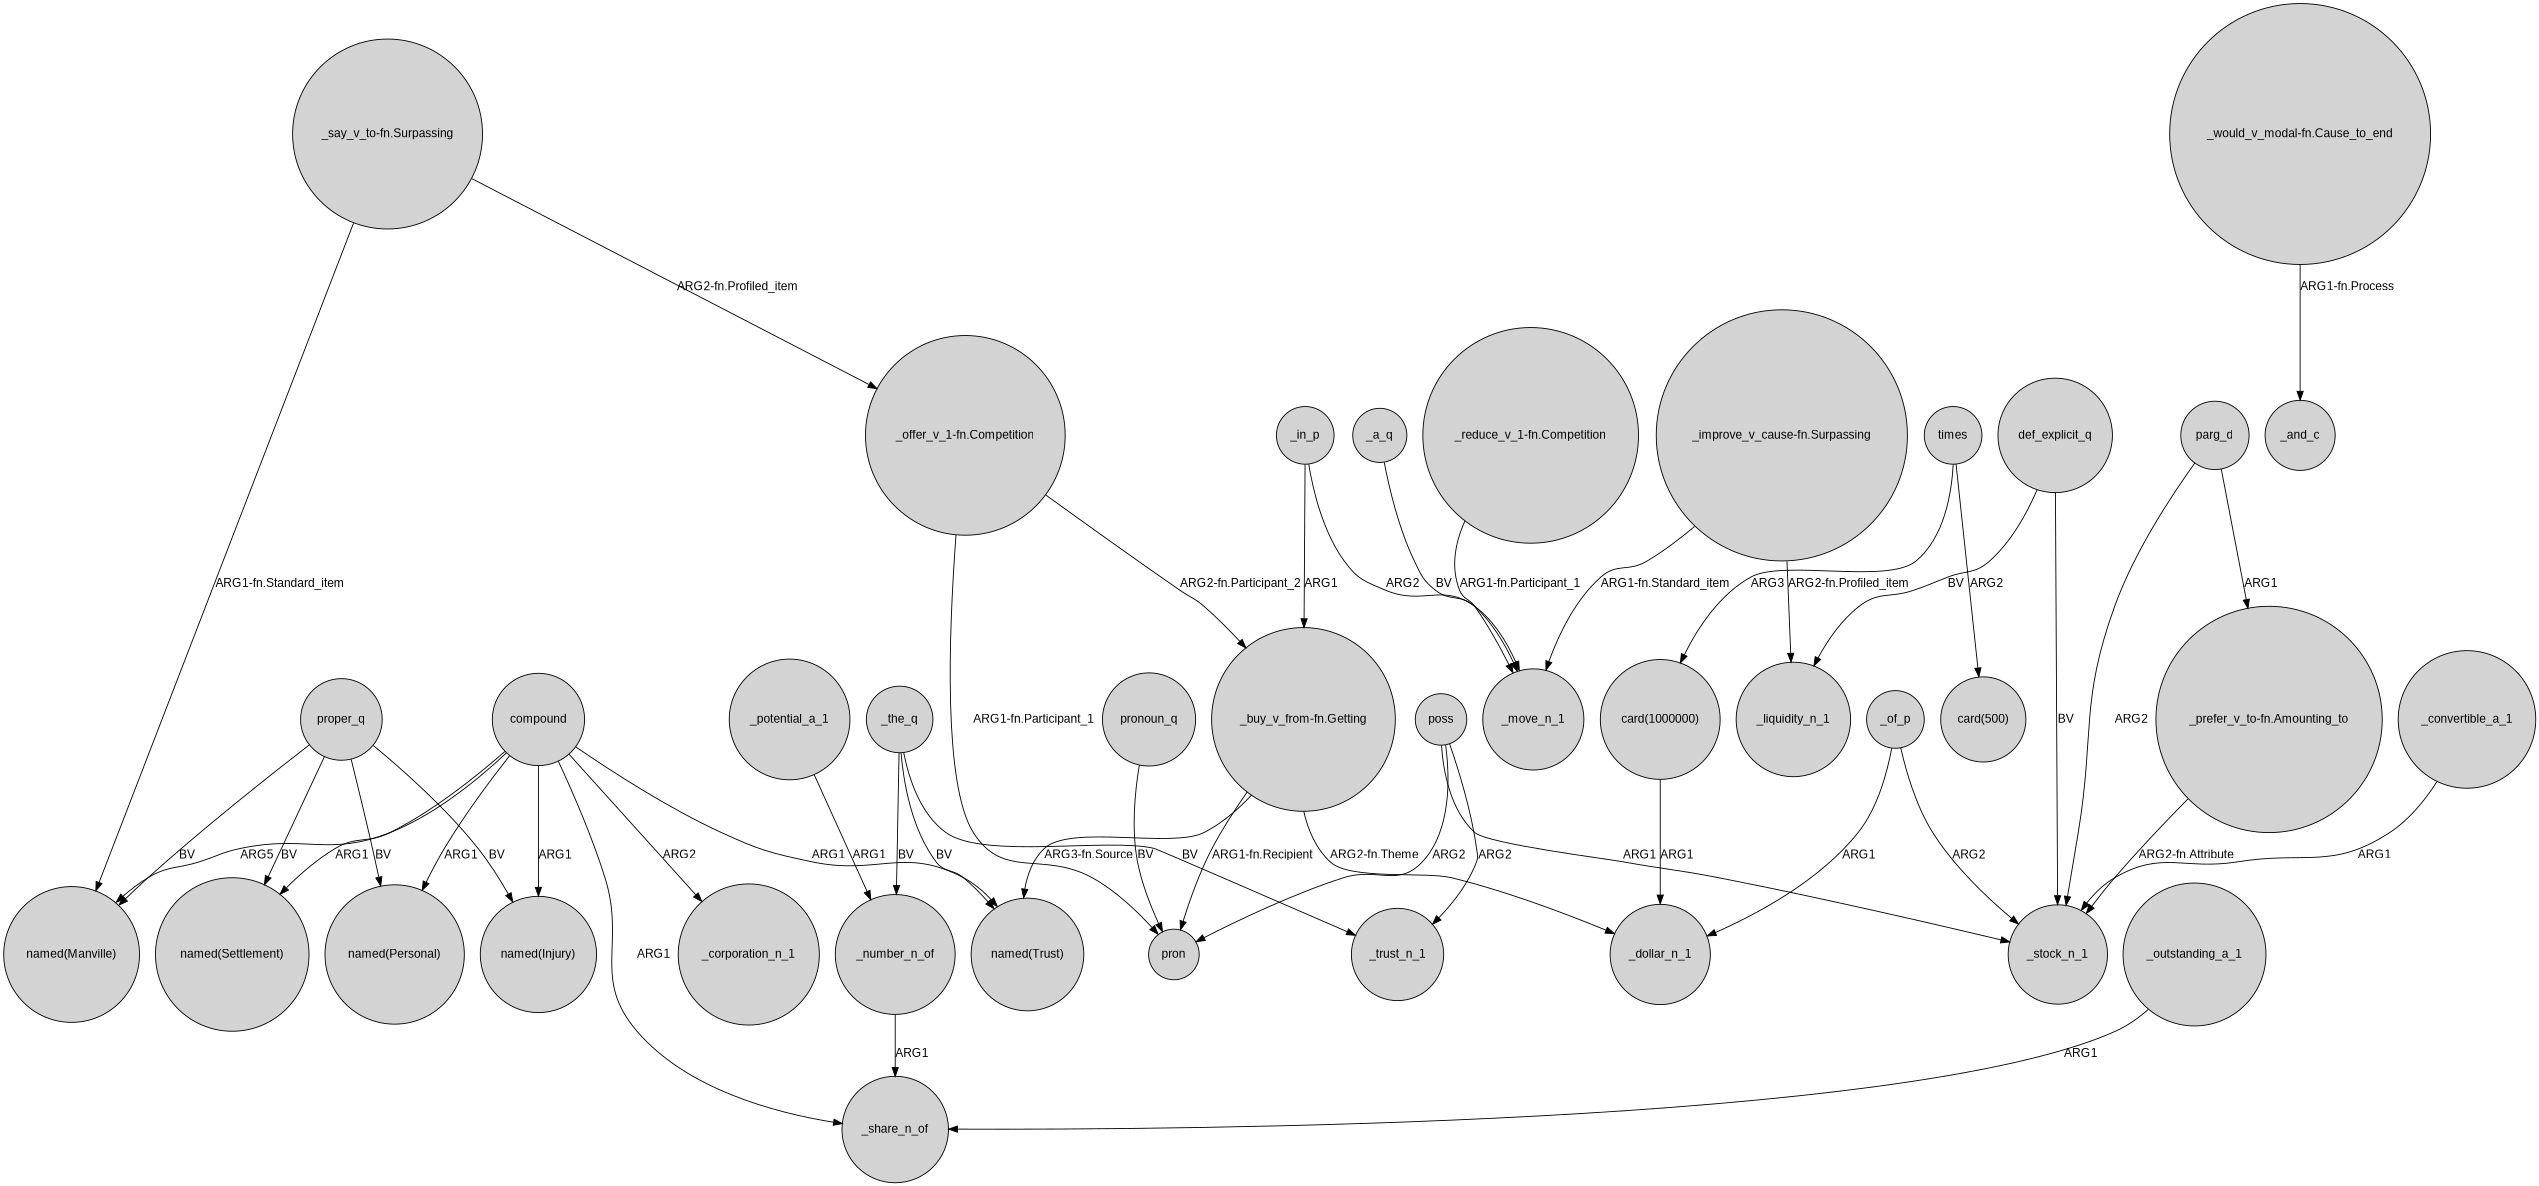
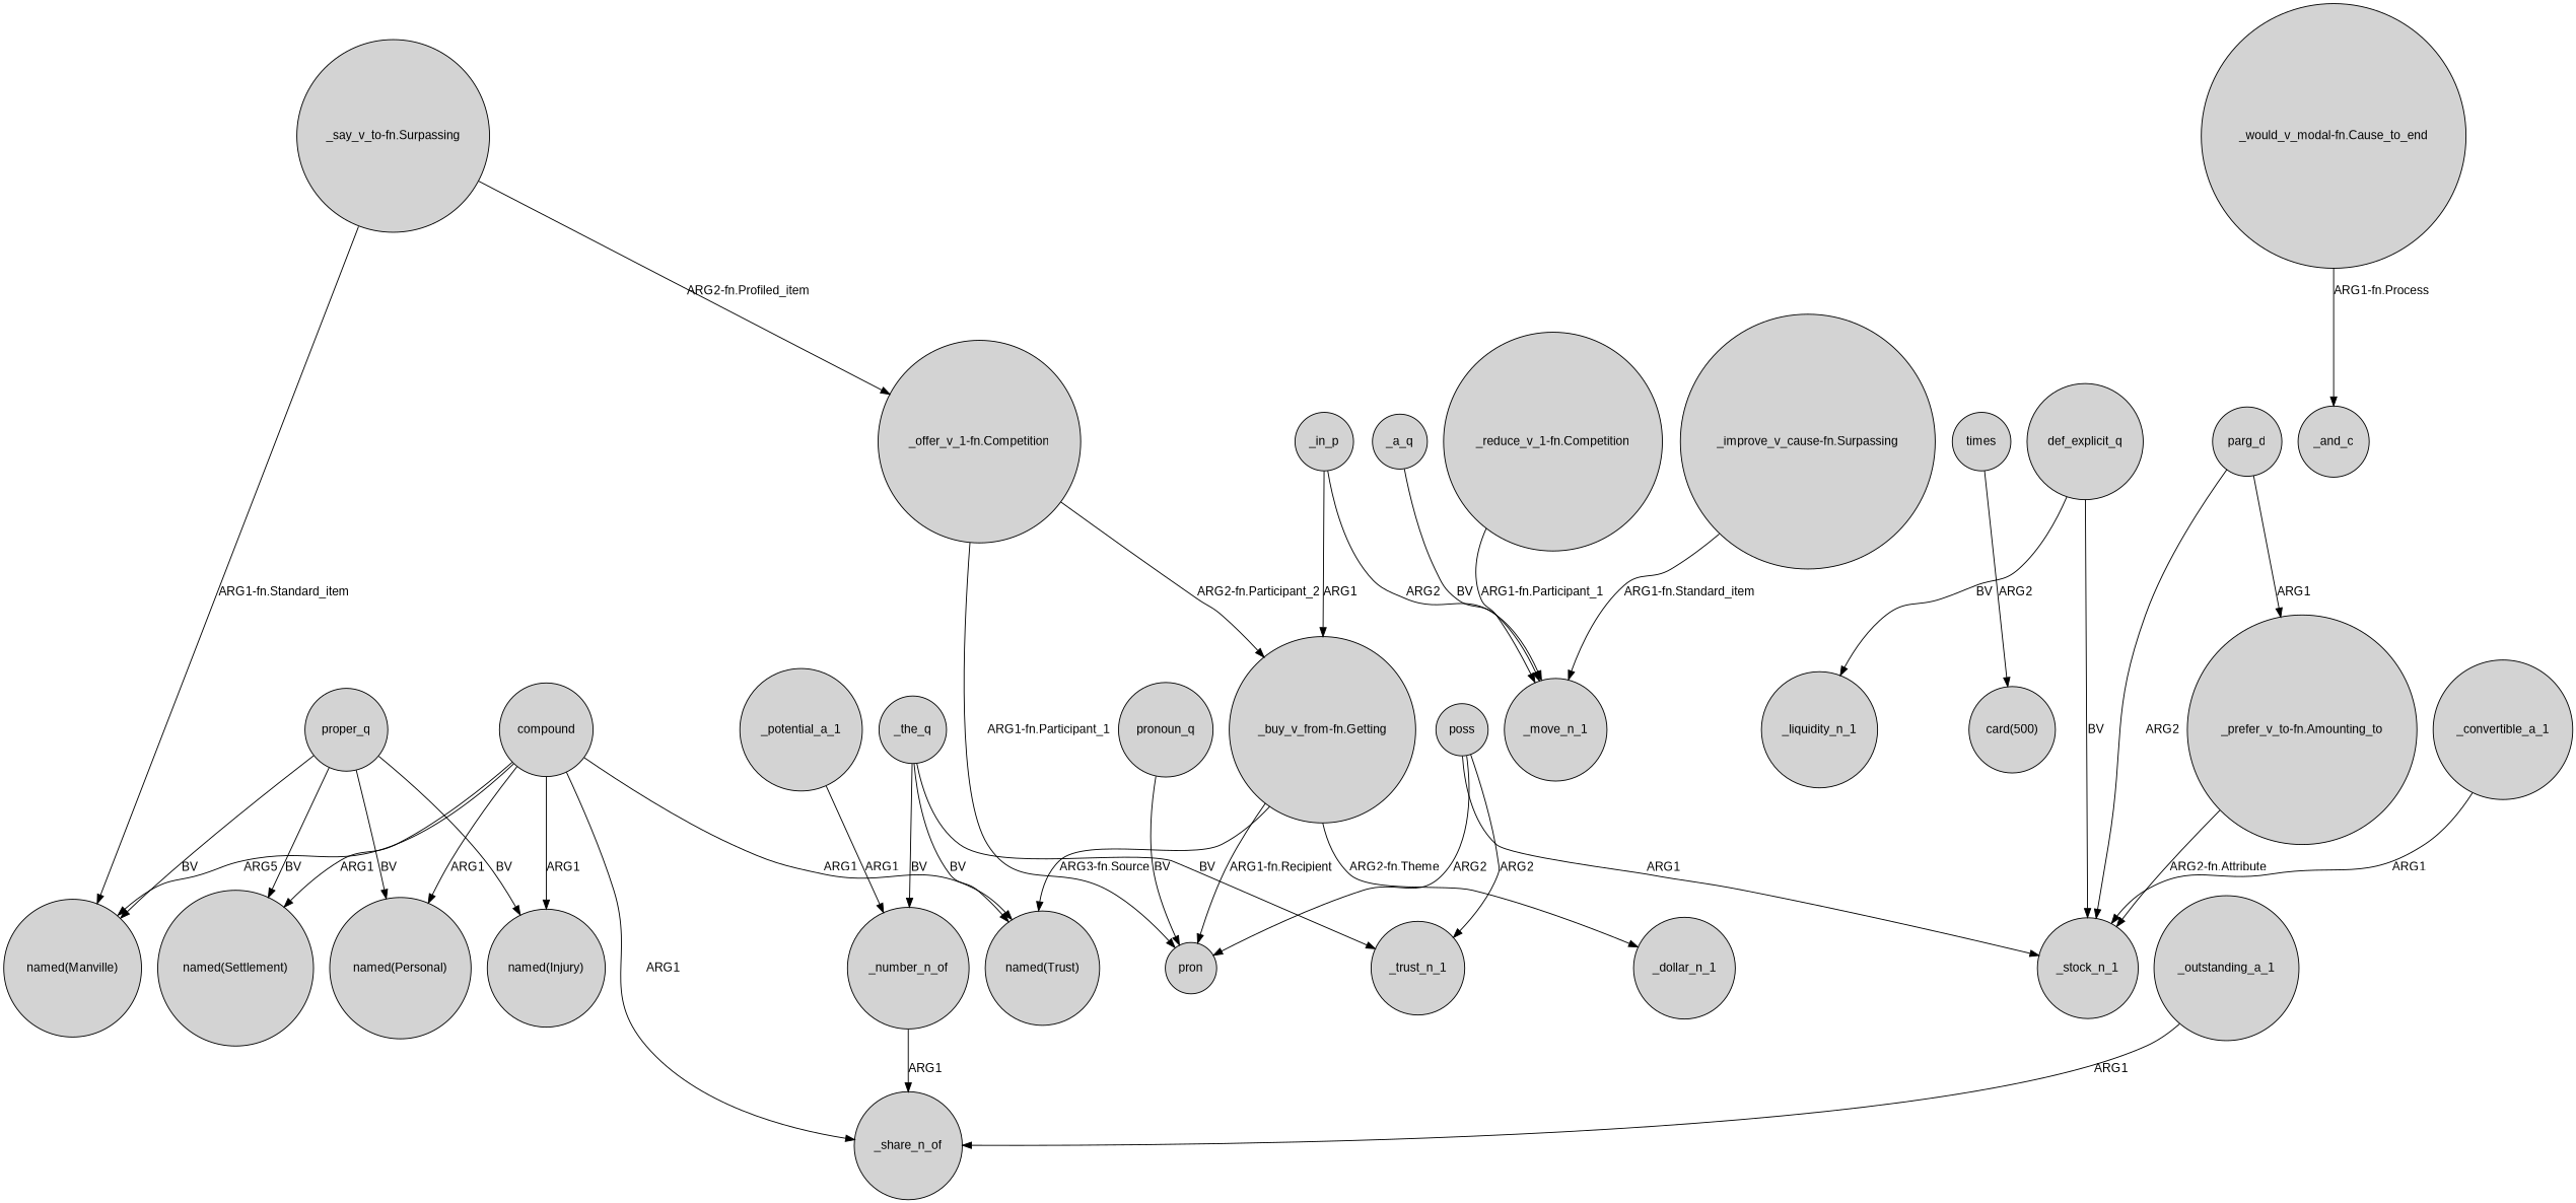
  digraph {
    fontname="Liberation Sans"
    node [fontname="Liberation Sans" shape=circle style=filled]
    edge [fontname="Liberation Sans"]
-   _of_p
    _dollar_n_1
    _stock_n_1
    proper_q
    "named(Manville)"
    "named(Injury)"
    "named(Personal)"
    "named(Settlement)"
    "_buy_v_from-fn.Getting"
    pron
    "named(Trust)"
    _the_q
    _number_n_of
    _trust_n_1
    _share_n_of
    compound
-   _corporation_n_1
    times
-   "card(1000000)"
    "card(500)"
    "_would_v_modal-fn.Cause_to_end"
    _and_c
    def_explicit_q
    _liquidity_n_1
    "_reduce_v_1-fn.Competition"
    _move_n_1
    "_say_v_to-fn.Surpassing"
    "_offer_v_1-fn.Competition"
    parg_d
    "_prefer_v_to-fn.Amounting_to"
    _outstanding_a_1
    pronoun_q
    "_improve_v_cause-fn.Surpassing"
    poss
    _in_p
    _convertible_a_1
    _a_q
    _potential_a_1
-   _of_p -> _dollar_n_1 [label=ARG1]
-   _of_p -> _stock_n_1 [label=ARG2]
    proper_q -> "named(Manville)" [label=BV]
    proper_q -> "named(Injury)" [label=BV]
    proper_q -> "named(Personal)" [label=BV]
    proper_q -> "named(Settlement)" [label=BV]
    "_buy_v_from-fn.Getting" -> _dollar_n_1 [label="ARG2-fn.Theme"]
    "_buy_v_from-fn.Getting" -> pron [label="ARG1-fn.Recipient"]
    "_buy_v_from-fn.Getting" -> "named(Trust)" [label="ARG3-fn.Source"]
    _the_q -> "named(Trust)" [label=BV]
    _the_q -> _number_n_of [label=BV]
    _the_q -> _trust_n_1 [label=BV]
    _number_n_of -> _share_n_of [label=ARG1]
    compound -> "named(Manville)" [label=ARG5]
    compound -> "named(Injury)" [label=ARG1]
    compound -> "named(Personal)" [label=ARG1]
    compound -> "named(Settlement)" [label=ARG1]
    compound -> "named(Trust)" [label=ARG1]
    compound -> _share_n_of [label=ARG1]
-   compound -> _corporation_n_1 [label=ARG2]
-   times -> "card(1000000)" [label=ARG3]
    times -> "card(500)" [label=ARG2]
-   "card(1000000)" -> _dollar_n_1 [label=ARG1]
    "_would_v_modal-fn.Cause_to_end" -> _and_c [label="ARG1-fn.Process"]
    def_explicit_q -> _stock_n_1 [label=BV]
    def_explicit_q -> _liquidity_n_1 [label=BV]
    "_reduce_v_1-fn.Competition" -> _move_n_1 [label="ARG1-fn.Participant_1"]
    "_say_v_to-fn.Surpassing" -> "named(Manville)" [label="ARG1-fn.Standard_item"]
    "_say_v_to-fn.Surpassing" -> "_offer_v_1-fn.Competition" [label="ARG2-fn.Profiled_item"]
    "_offer_v_1-fn.Competition" -> "_buy_v_from-fn.Getting" [label="ARG2-fn.Participant_2"]
    "_offer_v_1-fn.Competition" -> pron [label="ARG1-fn.Participant_1"]
    parg_d -> _stock_n_1 [label=ARG2]
    parg_d -> "_prefer_v_to-fn.Amounting_to" [label=ARG1]
    "_prefer_v_to-fn.Amounting_to" -> _stock_n_1 [label="ARG2-fn.Attribute"]
    _outstanding_a_1 -> _share_n_of [label=ARG1]
    pronoun_q -> pron [label=BV]
-   "_improve_v_cause-fn.Surpassing" -> _liquidity_n_1 [label="ARG2-fn.Profiled_item"]
    "_improve_v_cause-fn.Surpassing" -> _move_n_1 [label="ARG1-fn.Standard_item"]
    poss -> _stock_n_1 [label=ARG1]
    poss -> pron [label=ARG2]
    poss -> _trust_n_1 [label=ARG2]
    _in_p -> "_buy_v_from-fn.Getting" [label=ARG1]
    _in_p -> _move_n_1 [label=ARG2]
    _convertible_a_1 -> _stock_n_1 [label=ARG1]
    _a_q -> _move_n_1 [label=BV]
    _potential_a_1 -> _number_n_of [label=ARG1]
  }
